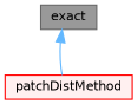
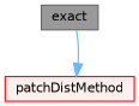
  digraph {
    node [fontname=Helvetica fontsize=10 shape=box style=filled]
    n1 [color=gray40 fillcolor=grey60 fontcolor=black height=0.2 label=exact width=0.4]
    n2 [color=red fillcolor="#FFF0F0" height=0.2 label=patchDistMethod width=0.4]
-   n1 -> n2 [color=steelblue1 dir=back fontname=Helvetica fontsize=10 labelfontname=Helvetica labelfontsize=10 style=solid]
+   n2 -> n1 [color=steelblue1 dir=back fontname=Helvetica fontsize=10 labelfontname=Helvetica labelfontsize=10 style=solid]
  }
